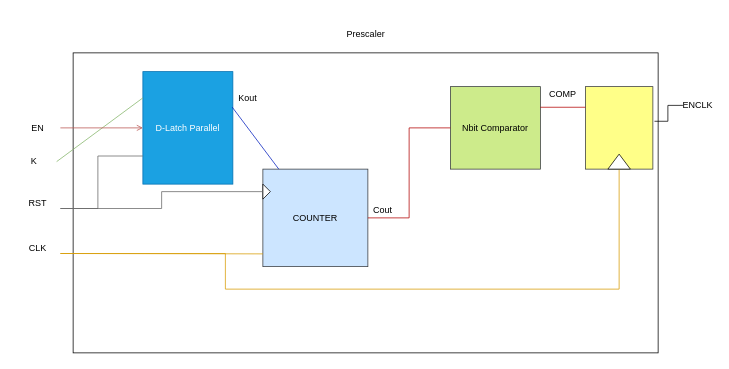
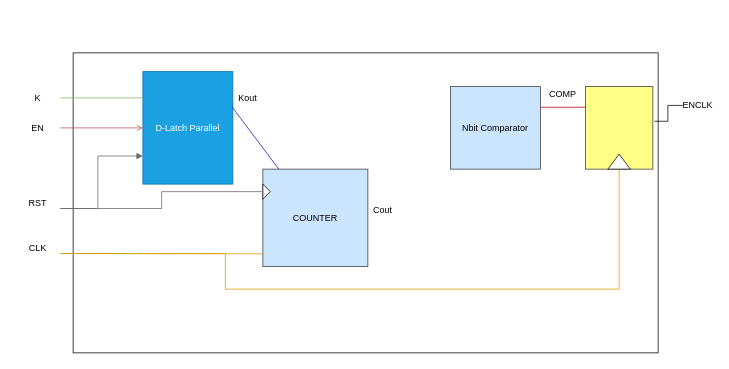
  <mxCell id="0" />
  <mxCell id="1" parent="0" />
  <mxCell id="2" value="" style="rounded=0;whiteSpace=wrap;html=1;" parent="1" vertex="1"><mxGeometry x="97" y="70" width="780" height="400" as="geometry" /></mxCell>
  <mxCell id="3" value="D-Latch Parallel" style="rounded=0;whiteSpace=wrap;html=1;fillColor=#1ba1e2;fontColor=#ffffff;strokeColor=#006EAF;" parent="1" vertex="1"><mxGeometry x="190" y="95" width="120" height="150" as="geometry" /></mxCell>
- <mxCell id="4" value="K" style="text;html=1;strokeColor=none;fillColor=none;align=center;verticalAlign=middle;whiteSpace=wrap;rounded=0;" parent="1" vertex="1"><mxGeometry x="15" y="200" width="60" height="30" as="geometry" /></mxCell>
+ <mxCell id="4" value="K" style="text;html=1;strokeColor=none;fillColor=none;align=center;verticalAlign=middle;whiteSpace=wrap;rounded=0;" parent="1" vertex="1"><mxGeometry x="20" y="115" width="60" height="30" as="geometry" /></mxCell>
  <mxCell id="5" value="" style="endArrow=none;html=1;rounded=0;exitX=1;exitY=0.5;exitDx=0;exitDy=0;fillColor=#d5e8d4;strokeColor=#82b366;" parent="1" source="4" edge="1"><mxGeometry width="50" height="50" relative="1" as="geometry"><mxPoint x="160" y="295" as="sourcePoint" /><mxPoint x="190" y="130" as="targetPoint" /></mxGeometry></mxCell>
  <mxCell id="6" value="EN" style="text;html=1;strokeColor=none;fillColor=none;align=center;verticalAlign=middle;whiteSpace=wrap;rounded=0;" parent="1" vertex="1"><mxGeometry x="20" y="155" width="60" height="30" as="geometry" /></mxCell>
  <mxCell id="7" value="" style="endArrow=open;html=1;rounded=0;entryX=0;entryY=0.5;entryDx=0;entryDy=0;fillColor=#f8cecc;strokeColor=#b85450;" parent="1" source="6" target="3" edge="1"><mxGeometry width="50" height="50" relative="1" as="geometry"><mxPoint x="160" y="295" as="sourcePoint" /><mxPoint x="210" y="245" as="targetPoint" /></mxGeometry></mxCell>
  <mxCell id="8" value="COUNTER" style="rounded=0;whiteSpace=wrap;html=1;fillColor=#cce5ff;strokeColor=#36393d;" parent="1" vertex="1"><mxGeometry x="350" y="225" width="140" height="130" as="geometry" /></mxCell>
  <mxCell id="9" value="" style="rounded=0;whiteSpace=wrap;html=1;fillColor=#ffff88;strokeColor=#36393d;" parent="1" vertex="1"><mxGeometry x="780" y="115" width="90" height="110" as="geometry" /></mxCell>
- <mxCell id="10" value="Nbit Comparator" style="rounded=0;whiteSpace=wrap;html=1;fillColor=#cdeb8b;strokeColor=#36393d;" parent="1" vertex="1"><mxGeometry x="600" y="115" width="120" height="110" as="geometry" /></mxCell>
+ <mxCell id="10" value="Nbit Comparator" style="rounded=0;whiteSpace=wrap;html=1;fillColor=#cce5ff;strokeColor=#36393d;" parent="1" vertex="1"><mxGeometry x="600" y="115" width="120" height="110" as="geometry" /></mxCell>
  <mxCell id="11" value="RST" style="text;html=1;strokeColor=none;fillColor=none;align=center;verticalAlign=middle;whiteSpace=wrap;rounded=0;" parent="1" vertex="1"><mxGeometry x="20" y="255" width="60" height="30" as="geometry" /></mxCell>
  <mxCell id="12" value="CLK" style="text;html=1;strokeColor=none;fillColor=none;align=center;verticalAlign=middle;whiteSpace=wrap;rounded=0;" parent="1" vertex="1"><mxGeometry x="20" y="315" width="60" height="30" as="geometry" /></mxCell>
  <mxCell id="13" value="" style="endArrow=none;html=1;rounded=0;exitX=1;exitY=0.75;exitDx=0;exitDy=0;fillColor=#ffe6cc;strokeColor=#d79b00;" parent="1" source="12" edge="1"><mxGeometry width="50" height="50" relative="1" as="geometry"><mxPoint x="220" y="295" as="sourcePoint" /><mxPoint x="350" y="338" as="targetPoint" /></mxGeometry></mxCell>
  <mxCell id="14" value="" style="endArrow=none;html=1;rounded=0;entryX=0.5;entryY=1;entryDx=0;entryDy=0;edgeStyle=orthogonalEdgeStyle;fillColor=#ffe6cc;strokeColor=#d79b00;exitX=1;exitY=0.75;exitDx=0;exitDy=0;" parent="1" source="12" target="9" edge="1"><mxGeometry width="50" height="50" relative="1" as="geometry"><mxPoint x="300" y="335" as="sourcePoint" /><mxPoint x="350" y="245" as="targetPoint" /><Array as="points"><mxPoint x="300" y="338" /><mxPoint x="300" y="385" /><mxPoint x="825" y="385" /></Array></mxGeometry></mxCell>
  <mxCell id="15" value="" style="triangle;whiteSpace=wrap;html=1;direction=north;" parent="1" vertex="1"><mxGeometry x="810" y="205" width="30" height="20" as="geometry" /></mxCell>
  <mxCell id="16" value="" style="endArrow=none;html=1;rounded=0;entryX=0;entryY=0.25;entryDx=0;entryDy=0;exitX=1;exitY=0.25;exitDx=0;exitDy=0;fillColor=#e51400;strokeColor=#B20000;" parent="1" source="10" target="9" edge="1"><mxGeometry width="50" height="50" relative="1" as="geometry"><mxPoint x="680" y="295" as="sourcePoint" /><mxPoint x="730" y="245" as="targetPoint" /></mxGeometry></mxCell>
  <mxCell id="17" value="COMP" style="text;html=1;strokeColor=none;fillColor=none;align=center;verticalAlign=middle;whiteSpace=wrap;rounded=0;" parent="1" vertex="1"><mxGeometry x="730" y="115" width="40" height="20" as="geometry" /></mxCell>
  <mxCell id="18" value="" style="endArrow=none;html=1;rounded=0;exitX=0.992;exitY=0.315;exitDx=0;exitDy=0;exitPerimeter=0;fillColor=#0050ef;strokeColor=#001DBC;" parent="1" source="3" target="8" edge="1"><mxGeometry width="50" height="50" relative="1" as="geometry"><mxPoint x="390" y="295" as="sourcePoint" /><mxPoint x="440" y="245" as="targetPoint" /></mxGeometry></mxCell>
  <mxCell id="19" value="Kout" style="text;html=1;strokeColor=none;fillColor=none;align=center;verticalAlign=middle;whiteSpace=wrap;rounded=0;" parent="1" vertex="1"><mxGeometry x="300" y="115" width="60" height="30" as="geometry" /></mxCell>
- <mxCell id="20" value="" style="endArrow=none;html=1;rounded=0;edgeStyle=orthogonalEdgeStyle;entryX=0;entryY=0.5;entryDx=0;entryDy=0;exitX=1;exitY=0.5;exitDx=0;exitDy=0;fillColor=#e51400;strokeColor=#B20000;" parent="1" source="8" target="10" edge="1"><mxGeometry width="50" height="50" relative="1" as="geometry"><mxPoint x="390" y="295" as="sourcePoint" /><mxPoint x="440" y="245" as="targetPoint" /></mxGeometry></mxCell>
  <mxCell id="21" value="Cout" style="text;html=1;strokeColor=none;fillColor=none;align=center;verticalAlign=middle;whiteSpace=wrap;rounded=0;" parent="1" vertex="1"><mxGeometry x="480" y="265" width="60" height="30" as="geometry" /></mxCell>
  <mxCell id="22" value="" style="triangle;whiteSpace=wrap;html=1;" parent="1" vertex="1"><mxGeometry x="350" y="245" width="10" height="20" as="geometry" /></mxCell>
  <mxCell id="23" value="" style="endArrow=none;html=1;rounded=0;edgeStyle=orthogonalEdgeStyle;entryX=0;entryY=0.5;entryDx=0;entryDy=0;exitX=1;exitY=0.75;exitDx=0;exitDy=0;fillColor=#f5f5f5;strokeColor=#666666;gradientColor=#b3b3b3;" parent="1" source="11" target="22" edge="1"><mxGeometry width="50" height="50" relative="1" as="geometry"><mxPoint x="150" y="295" as="sourcePoint" /><mxPoint x="200" y="245" as="targetPoint" /><Array as="points"><mxPoint x="215" y="277" /><mxPoint x="215" y="255" /></Array></mxGeometry></mxCell>
  <mxCell id="24" value="ENCLK" style="text;html=1;strokeColor=none;fillColor=none;align=center;verticalAlign=middle;whiteSpace=wrap;rounded=0;" parent="1" vertex="1"><mxGeometry x="910" y="115" width="40" height="50" as="geometry" /></mxCell>
- <mxCell id="25" value="Prescaler" style="text;html=1;strokeColor=none;fillColor=none;align=center;verticalAlign=middle;whiteSpace=wrap;rounded=0;" parent="1" vertex="1"><mxGeometry x="420.5" y="20" width="133" height="50" as="geometry" /></mxCell>
- <mxCell id="26" value="" style="endArrow=none;html=1;rounded=0;edgeStyle=orthogonalEdgeStyle;entryX=0;entryY=0.75;entryDx=0;entryDy=0;exitX=1;exitY=0.75;exitDx=0;exitDy=0;fillColor=#f5f5f5;strokeColor=#666666;gradientColor=#b3b3b3;" parent="1" source="11" target="3" edge="1"><mxGeometry width="50" height="50" relative="1" as="geometry"><mxPoint x="130" y="275" as="sourcePoint" /><mxPoint x="150" y="265" as="targetPoint" /><Array as="points"><mxPoint x="130" y="277" /><mxPoint x="130" y="207" /></Array></mxGeometry></mxCell>
+ <mxCell id="26" value="" style="endArrow=block;html=1;rounded=0;edgeStyle=orthogonalEdgeStyle;entryX=0;entryY=0.75;entryDx=0;entryDy=0;exitX=1;exitY=0.75;exitDx=0;exitDy=0;fillColor=#f5f5f5;strokeColor=#666666;gradientColor=#b3b3b3;" parent="1" source="11" target="3" edge="1"><mxGeometry width="50" height="50" relative="1" as="geometry"><mxPoint x="130" y="275" as="sourcePoint" /><mxPoint x="150" y="265" as="targetPoint" /><Array as="points"><mxPoint x="130" y="277" /><mxPoint x="130" y="207" /></Array></mxGeometry></mxCell>
  <mxCell id="27" value="" style="endArrow=none;html=1;rounded=0;edgeStyle=orthogonalEdgeStyle;entryX=0;entryY=0.5;entryDx=0;entryDy=0;exitX=1.024;exitY=0.42;exitDx=0;exitDy=0;exitPerimeter=0;" parent="1" source="9" target="24" edge="1"><mxGeometry width="50" height="50" relative="1" as="geometry"><mxPoint x="560" y="295" as="sourcePoint" /><mxPoint x="610" y="245" as="targetPoint" /></mxGeometry></mxCell>
